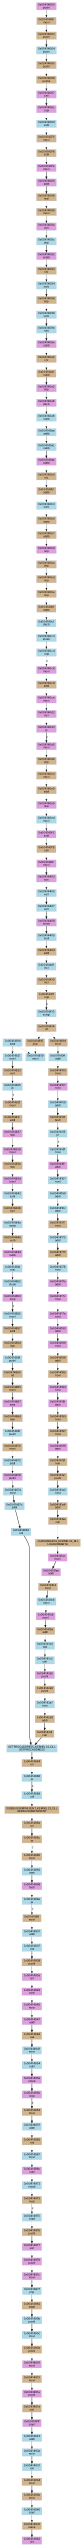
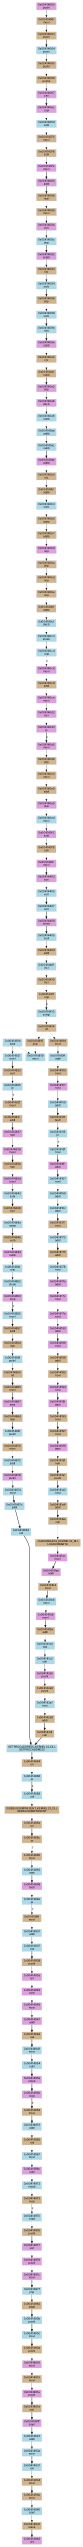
  strict digraph {
    fontname=Inter
    node [color=lightsteelblue fillcolor=tan fontname=Inter shape=rectangle style=filled]
    edge [color="#000000" fontname=Inter style=dotted]
    n1 [fillcolor=plum label="0x00414403\nxorl"]
    n2 [fillcolor=lightblue label="0x00414405\nxorl"]
    n3 [fillcolor=lightblue label="0x00414407\nxorl"]
    n4 [fillcolor=plum label="0x00414409\nmovb"]
    n5 [label="0x00414965\nleal"]
    n6 [fillcolor=lightblue label="0x00414967\nmovl"]
    n7 [fillcolor=plum label="0x0041496c\nsubl"]
    n8 [fillcolor=lightblue label="0x00414972\nstosb"]
    n9 [fillcolor=plum label="0x00414977\nxorl"]
    n10 [fillcolor=plum label="0x00414979\npushl"]
    n11 [fillcolor=plum label="0x0041497c\nmovl"]
    n12 [fillcolor=lightblue label="0x0041497f\njmp"]
    n13 [label="0x0041494d\nleal"]
    n14 [fillcolor=lightblue label="0x0041494f\nmovl"]
    n15 [fillcolor=lightblue label="0x00414954\nsubl"]
    n16 [fillcolor=plum label="0x0041495a\nstosb"]
    n17 [fillcolor=lightblue label="0x0041440f\nincl"]
    n18 [label="0x00414410\nincl"]
    n19 [label="0x00414411\nloop"]
    n20 [fillcolor=lightblue label="0x00414413\nxchgl"]
    n21 [label="0x0041410f\ntestl"]
    n22 [fillcolor=lightblue label="0x00414115\nje"]
    n23 [fillcolor=lightblue label="0x0041415f\nmovl"]
    n24 [fillcolor=plum label="0x00414161\naddl"]
    n25 [label="0x004140a0\nclc"]
    n26 [label="0x004140a1\nsubb"]
    n27 [fillcolor=plum label="0x004140a3\njmp"]
    n28 [fillcolor=plum label="0x004140a6\ndecb"]
    n29 [fillcolor=lightblue label="0x004141c2\ncall"]
    n30 [fillcolor=plum label="0x004142a5\npushl"]
    n31 [label="0x004142a6\npushl"]
    n32 [fillcolor=lightblue label="0x004142a7\nmovl"]
    n33 [fillcolor=plum label="0x004140d5\nmovl"]
    n34 [label="0x004140db\njmp"]
    n35 [label="0x004140e3\nmovl"]
    n36 [label="0x004140e5\naddl"]
    n37 [fillcolor=plum label="0x004141ae\naddl"]
    n38 [label="0x004141b4\nmovl"]
    n39 [fillcolor=lightblue label="0x004141b6\nmovl"]
    n40 [fillcolor=plum label="0x004141b8\nmovl"]
    n41 [label="0x00414982\naddb"]
    n42 [fillcolor=lightblue label="0x0041490b\npushl"]
    n43 [fillcolor=lightblue label="0x004140a8\nsubb"]
    n44 [fillcolor=lightblue label="0x004140aa\naddb"]
    n45 [fillcolor=lightblue label="0x004140ac\nsubb"]
    n46 [label="0x00414093\nstc"]
    n47 [fillcolor=lightblue label="0x00414094\nxorb"]
    n48 [label="0x00414096\njmp"]
    n49 [fillcolor=lightblue label="0x00414099\nxorb"]
    n50 [fillcolor=lightblue label="0x0041490c\nmovl"]
    n51 [label="0x0041490e\npushl"]
    n52 [fillcolor=plum label="0x0041490f\nmovl"]
    n53 [label="0x00414913\nmovl"]
    n54 [label="0x0041482f\nmovl"]
    n55 [label="0x00414831\naddl"]
    n56 [fillcolor=plum label="0x00414837\nleal"]
    n57 [fillcolor=plum label="0x00414839\nmovl"]
    n58 [fillcolor=plum label="0x004140eb\nleal"]
    n59 [fillcolor=lightblue label="0x004140ed\nmovl"]
    n60 [fillcolor=plum label="0x004140f2\nsubl"]
    n61 [label="0x0041483b\nleal"]
    n62 [fillcolor=plum label="0x0041483d\nmovl"]
    n63 [fillcolor=lightblue label="0x00414842\nsubl"]
    n64 [label="0x004140b1\naddb"]
    n65 [fillcolor=lightblue label="0x004140b3\nxorb"]
    n66 [label="0x004140b5\naddb"]
    n67 [label="0x004140b7\naddb"]
    n68 [label="0x00414848\nxorl"]
    n69 [fillcolor=lightblue label="0x0041484a\nlodsb"]
    n70 [label="0x0041484b\nxorb"]
    n71 [label="0x004142af\ncall"]
    n72 [color=lightgrey fillcolor=lightblue label="GETPROCADDRESS_KERNEL32_DLL\nGETPROCADDRESS"]
    n73 [label="0x00414884\norl"]
    n74 [fillcolor=lightblue label="0x00414886\nje"]
    n75 [fillcolor=plum label="0x00414067\ncall"]
    n76 [fillcolor=plum label="0x0041406c\npopl"]
    n77 [fillcolor=lightblue label="0x0041406d\nsubl"]
    n78 [label="0x00414073\nmovl"]
    n79 [fillcolor=plum label="0x004140d3\njs"]
    n80 [label="0x0041418b\nmovl"]
    n81 [fillcolor=plum label="0x0041418d\nmovl"]
    n82 [fillcolor=plum label="0x0041418f\naddl"]
    n83 [label="0x00414195\nmovl"]
    n84 [fillcolor=plum label="0x0041491f\npopl"]
    n85 [fillcolor=lightblue label="0x00414922\naddl"]
    n86 [fillcolor=lightblue label="0x0041492a\nmovl"]
    n87 [fillcolor=lightblue label="0x00414931\nroll"]
    n88 [fillcolor=plum label="0x0041491a\npushl"]
    n89 [label="0x0041491d\nxorl"]
    n90 [label="0x00414197\nmovl"]
    n91 [fillcolor=plum label="0x00414199\naddl"]
    n92 [label="0x0041419f\nleal"]
    n93 [label="0x004141a1\npushl"]
    n94 [label="0x00414175\naddl"]
    n95 [fillcolor=lightblue label="0x00414178\nmovl"]
    n96 [fillcolor=plum label="0x0041417a\naddl"]
    n97 [fillcolor=plum label="0x0041417c\nmovl"]
    n98 [label="0x00414086\nleal"]
    n99 [label="0x00414088\nmovl"]
    n100 [fillcolor=plum label="0x0041408a\nxorl"]
    n101 [fillcolor=lightblue label="0x0041408c\njmp"]
    n102 [fillcolor=lightblue label="0x0041440b\nmull"]
    n103 [label="0x00414973\nloop"]
    n104 [fillcolor=lightblue label="0x00414975\npopa"]
    n105 [label="0x00414976\npushl"]
    n106 [fillcolor=plum label="0x00414942\nret"]
    n107 [label="0x004142a9\naddl"]
    n108 [fillcolor=plum label="0x0041490a\nret"]
    n109 [fillcolor=plum label="0x00414943\nxorb"]
    n110 [fillcolor=plum label="0x00414945\nmovl"]
    n111 [fillcolor=plum label="0x00414947\naddl"]
    n112 [fillcolor=lightblue label="0x0041416c\naddl"]
    n113 [label="0x00414171\nmovl"]
    n114 [fillcolor=lightblue label="0x00414173\naddl"]
    n115 [fillcolor=lightblue label="0x0041409b\nrolb"]
    n116 [fillcolor=plum label="0x0041409e\nsubb"]
    n117 [label="0x00414815\njmp"]
    n118 [fillcolor=lightblue label="0x00414819\nmovl"]
    n119 [fillcolor=lightblue label="0x0041481b\naddl"]
    n120 [fillcolor=lightblue label="0x00414821\nmovl"]
    n121 [fillcolor=plum label="0x0041484d\nsubb"]
    n122 [fillcolor=lightblue label="0x00414064\npushl"]
    n123 [label="0x00414065\npushl"]
    n124 [label="0x00414066\npusha"]
    n125 [label="0x004148ff\nmovl"]
    n126 [fillcolor=lightblue label="0x00414901\naddl"]
    n127 [fillcolor=lightblue label="0x00414907\nleal"]
    n128 [label="0x00414909\npushl"]
    n129 [label="0x004141ba\naddl"]
    n130 [fillcolor=lightblue label="0x004141c0\nleal"]
    n131 [fillcolor=lightblue label="0x0041485f\npushl"]
    n132 [label="0x00414860\nret"]
    n133 [label="0x00414865\nmovl"]
    n134 [fillcolor=plum label="0x00414867\naddl"]
    n135 [fillcolor=lightblue label="0x0041484f\nrolb"]
    n136 [fillcolor=lightblue label="0x0041486f\npushl"]
    n137 [label="0x00414870\nmovl"]
    n138 [fillcolor=lightblue label="0x00414872\naddl"]
    n139 [fillcolor=plum label="0x00414878\npushl"]
    n140 [label="0x00414934\nmovl"]
    n141 [label="0x0041495d\nmovl"]
    n142 [fillcolor=lightblue label="0x0041495f\naddl"]
    n143 [fillcolor=plum label="0x00414853\nloop"]
    n144 [fillcolor=lightblue label="0x00414855\nmovl"]
    n145 [label="0x00414857\naddl"]
    n146 [label="0x0041485d\nleal"]
    n147 [fillcolor=plum label="0x00414092\nlodsb"]
    n148 [fillcolor=lightblue label="0x00414882\ncall"]
    n149 [label="0x00414063\npushl"]
    n150 [label="0x00414823\nxorl"]
    n151 [fillcolor=lightblue label="0x00414825\nje"]
    n152 [label="0x004141aa\ncall"]
    n153 [color=lightgrey label="LOADLIBRARYA_KERNEL32_DLL\nLOADLIBRARYA"]
    n154 [fillcolor=plum label="0x004141ac\nmovl"]
    n155 [label="0x004140f8\ncall"]
    n156 [fillcolor=plum label="0x00414401\nmovl"]
    n157 [label="0x0041440d\naddl"]
    n158 [label="0x0041486d\nleal"]
    n159 [fillcolor=lightblue label="0x0041487a\nmovl"]
    n160 [fillcolor=lightblue label="0x0041487c\naddl"]
    n161 [fillcolor=lightblue label="0x00414892\naddl"]
    n162 [fillcolor=plum label="0x00414898\ntestl"]
    n163 [fillcolor=lightblue label="0x0041489e\nje"]
    n164 [fillcolor=plum label="0x00414107\nmovl"]
    n165 [fillcolor=lightblue label="0x00414109\naddl"]
    n166 [fillcolor=plum label="0x004140c6\nmovl"]
    n167 [label="0x004140c8\naddl"]
    n168 [fillcolor=plum label="0x004140ce\nmovl"]
    n169 [fillcolor=plum label="0x004140d2\nincl"]
    n170 [fillcolor=lightblue label="0x00414888\ncall"]
    n171 [color=lightgrey label="ISDEBUGGERPRESENT_KERNEL32_DLL\nISDEBUGGERPRESENT"]
    n172 [label="0x0041493b\nmovl"]
    n173 [fillcolor=lightblue label="0x00414940\npopl"]
    n174 [label="0x00414941\nleave"]
    n175 [fillcolor=plum label="0x0041495b\nloop"]
    n176 [fillcolor=lightblue label="0x004141a2\nmovl"]
    n177 [label="0x904141a4\naddl"]
    n178 [fillcolor=lightblue label="0x00414852\nstosb"]
    n179 [label="0x00414078\nsubl"]
    n180 [fillcolor=plum label="0x0041407e\nmovl"]
    n181 [fillcolor=plum label="0x00414080\naddl"]
    n182 [label="0x00414414\nret"]
    n183 [label="0x004140fd\nmovl"]
    n184 [fillcolor=lightblue label="0x004140ff\naddl"]
    n185 [label="0x00414105\nmovl"]
    n186 [fillcolor=lightblue label="0x004140c3\nstosb"]
    n187 [fillcolor=lightblue label="0x004140c4\nloop"]
    n188 [label="0x0041488a\norl"]
    n189 [label="0x0041488c\nje"]
    n190 [label="0x00414890\nmovl"]
    n191 [fillcolor=lightblue label="0x00414169\naddl"]
    n192 [fillcolor=plum label="0x004140b9\nnop"]
    n193 [label="0x00414061\nmovl"]
    n194 [label="0x004140be\nnop"]
    n195 [label="0x004140bf\naddb"]
    n196 [fillcolor=lightblue label="0x004140c1\ndecb"]
    n197 [label="0x004140ba\njmp"]
    n198 [label="0x00414188\naddl"]
    n199 [fillcolor=plum label="0x0041417e\nmovl"]
    n200 [fillcolor=plum label="0x00414180\naddl"]
    n201 [label="0x004140b0\nstc"]
    n202 [fillcolor=plum label="0x004140ae\naddb"]
    n203 [fillcolor=plum label="0x00414186\nmovl"]
    n204 [label="0x004140bd\nnop"]
    n205 [fillcolor=lightblue label="0x00414167\nmovl"]
    n206 [color=lightgrey fillcolor=plum label="0x00414060\npushl"]
    n1 -> n2
    n2 -> n3 [style=bold]
    n3 -> n4 [style=bold]
    n4 -> n102 [style=bold]
    n5 -> n6
    n6 -> n7
    n7 -> n8
    n8 -> n103
    n9 -> n10
    n10 -> n11
    n11 -> n12 [style=bold]
    n12 -> n41 [style=solid]
    n13 -> n14 [style=bold]
    n14 -> n15 [style=solid]
    n15 -> n16 [style=bold]
    n16 -> n175 [style=bold]
    n17 -> n18
    n18 -> n19
    n19 -> n20 [label=F style=bold]
    n20 -> n182
    n21 -> n22 [style=solid]
    n22 -> n23 [label=T style=solid]
    n23 -> n24 [style=bold]
    n24 -> n205 [style=bold]
    n25 -> n26
    n26 -> n27 [style=bold]
    n27 -> n28 [style=solid]
    n28 -> n43 [style=solid]
    n29 -> n30 [style=solid]
    n30 -> n31 [style=solid]
    n31 -> n32
    n32 -> n107
    n33 -> n34 [style=solid]
    n34 -> n35 [style=solid]
    n35 -> n36
    n36 -> n58
    n37 -> n38
    n38 -> n39 [style=bold]
    n39 -> n40
    n40 -> n129 [style=bold]
    n41 -> n42 [style=bold]
    n42 -> n50 [style=bold]
    n43 -> n44
    n44 -> n45 [style=solid]
    n45 -> n202 [style=bold]
    n46 -> n47 [style=solid]
    n47 -> n48 [style=bold]
    n48 -> n49
    n49 -> n115 [style=bold]
    n50 -> n51 [style=bold]
    n51 -> n52
    n52 -> n53
    n53 -> n88 [style=solid]
    n54 -> n55
    n55 -> n56 [style=bold]
    n56 -> n57 [style=solid]
    n57 -> n61 [style=bold]
    n58 -> n59
    n59 -> n60 [style=solid]
    n60 -> n155 [style=solid]
    n61 -> n62
    n62 -> n63 [style=solid]
    n63 -> n68 [style=bold]
    n64 -> n65
    n65 -> n66
    n66 -> n67 [style=solid]
    n67 -> n192 [style=solid]
    n68 -> n69
    n69 -> n70 [style=bold]
    n70 -> n121 [style=solid]
    n71 -> n72 [style=bold]
    n72 -> n73 [style=bold]
    n73 -> n74
    n74 -> n170 [label=F style=bold]
    n75 -> n76 [style=bold]
    n76 -> n77
    n77 -> n78
    n78 -> n179
    n79 -> n33 [label=F style=bold]
    n80 -> n81
    n81 -> n82 [style=bold]
    n82 -> n83 [style=solid]
    n83 -> n90 [style=bold]
    n84 -> n85 [style=bold]
    n85 -> n86 [style=solid]
    n86 -> n87 [style=bold]
    n87 -> n140 [style=solid]
    n88 -> n89 [style=bold]
    n89 -> n84 [style=bold]
    n90 -> n91 [style=solid]
    n91 -> n92
    n92 -> n93 [style=bold]
    n93 -> n176 [style=bold]
    n94 -> n95
    n95 -> n96 [style=solid]
    n96 -> n97
    n97 -> n199
    n98 -> n99
    n99 -> n100 [style=solid]
    n100 -> n101 [style=solid]
    n101 -> n147 [style=bold]
    n102 -> n157 [style=solid]
    n103 -> n104 [label=F style=solid]
    n104 -> n105
    n105 -> n9 [style=bold]
    n107 -> n71 [style=bold]
    n108 -> n109
    n109 -> n110
    n110 -> n111 [style=solid]
    n111 -> n13 [style=bold]
    n112 -> n113 [style=bold]
    n113 -> n114
    n114 -> n94 [style=bold]
    n115 -> n116 [style=bold]
    n116 -> n25
    n117 -> n118
    n119 -> n118
    n119 -> n120 [style=solid]
    n120 -> n150 [style=bold]
    n121 -> n135 [style=solid]
    n122 -> n123 [style=solid]
    n123 -> n124
    n124 -> n75 [style=solid]
    n125 -> n126
    n126 -> n127 [style=solid]
    n127 -> n128 [style=bold]
    n128 -> n108 [style=solid]
    n129 -> n130
    n130 -> n29 [style=solid]
-   n131 -> n132 [style=bold]
+   n131 -> n132 [style=solid]
    n132 -> n133 [style=bold]
    n133 -> n134 [style=bold]
    n134 -> n158 [style=bold]
    n135 -> n178 [style=solid]
    n136 -> n137
    n137 -> n138
    n138 -> n139 [style=solid]
    n139 -> n159 [style=solid]
    n140 -> n172 [style=bold]
    n141 -> n142 [style=bold]
    n142 -> n5
    n143 -> n144 [label=T style=bold]
    n144 -> n145 [style=bold]
    n145 -> n146 [style=solid]
    n146 -> n131 [style=solid]
    n147 -> n46 [style=solid]
    n148 -> n72 [style=bold]
    n149 -> n122 [style=bold]
    n150 -> n151 [style=solid]
    n151 -> n54 [label=T style=solid]
    n152 -> n153
    n153 -> n154 [style=solid]
    n154 -> n37 [style=bold]
    n155 -> n156
    n156 -> n1 [style=bold]
    n157 -> n17
    n158 -> n136 [style=bold]
    n159 -> n160 [style=bold]
    n160 -> n148 [style=bold]
    n161 -> n162 [style=bold]
    n162 -> n163
    n163 -> n125 [label=T style=solid]
    n164 -> n165 [style=solid]
    n165 -> n21 [style=bold]
    n166 -> n167
    n167 -> n168
    n168 -> n169 [style=solid]
    n169 -> n79
    n170 -> n171
    n171 -> n188
    n172 -> n173 [style=solid]
    n173 -> n174 [style=solid]
    n174 -> n106 [style=bold]
    n175 -> n141 [label=F style=bold]
    n176 -> n177
    n177 -> n152 [style=bold]
    n178 -> n143 [style=bold]
    n179 -> n180 [style=solid]
    n180 -> n181 [style=bold]
    n181 -> n98 [style=bold]
    n182 -> n117
    n182 -> n183
    n183 -> n184 [style=solid]
    n184 -> n185
    n185 -> n164 [style=solid]
    n186 -> n187 [style=solid]
    n187 -> n166 [label=F]
    n188 -> n189 [style=bold]
    n189 -> n190 [label=T]
    n190 -> n161 [style=solid]
    n191 -> n112 [style=solid]
    n192 -> n197
    n193 -> n149 [style=solid]
    n194 -> n195
    n195 -> n196
    n196 -> n186
    n197 -> n204 [style=solid]
    n198 -> n80 [style=solid]
    n199 -> n200 [style=solid]
    n200 -> n203 [style=bold]
    n201 -> n64 [style=solid]
    n202 -> n201
    n203 -> n198
    n204 -> n194 [style=solid]
    n205 -> n191
    n206 -> n193 [style=solid]
  }
